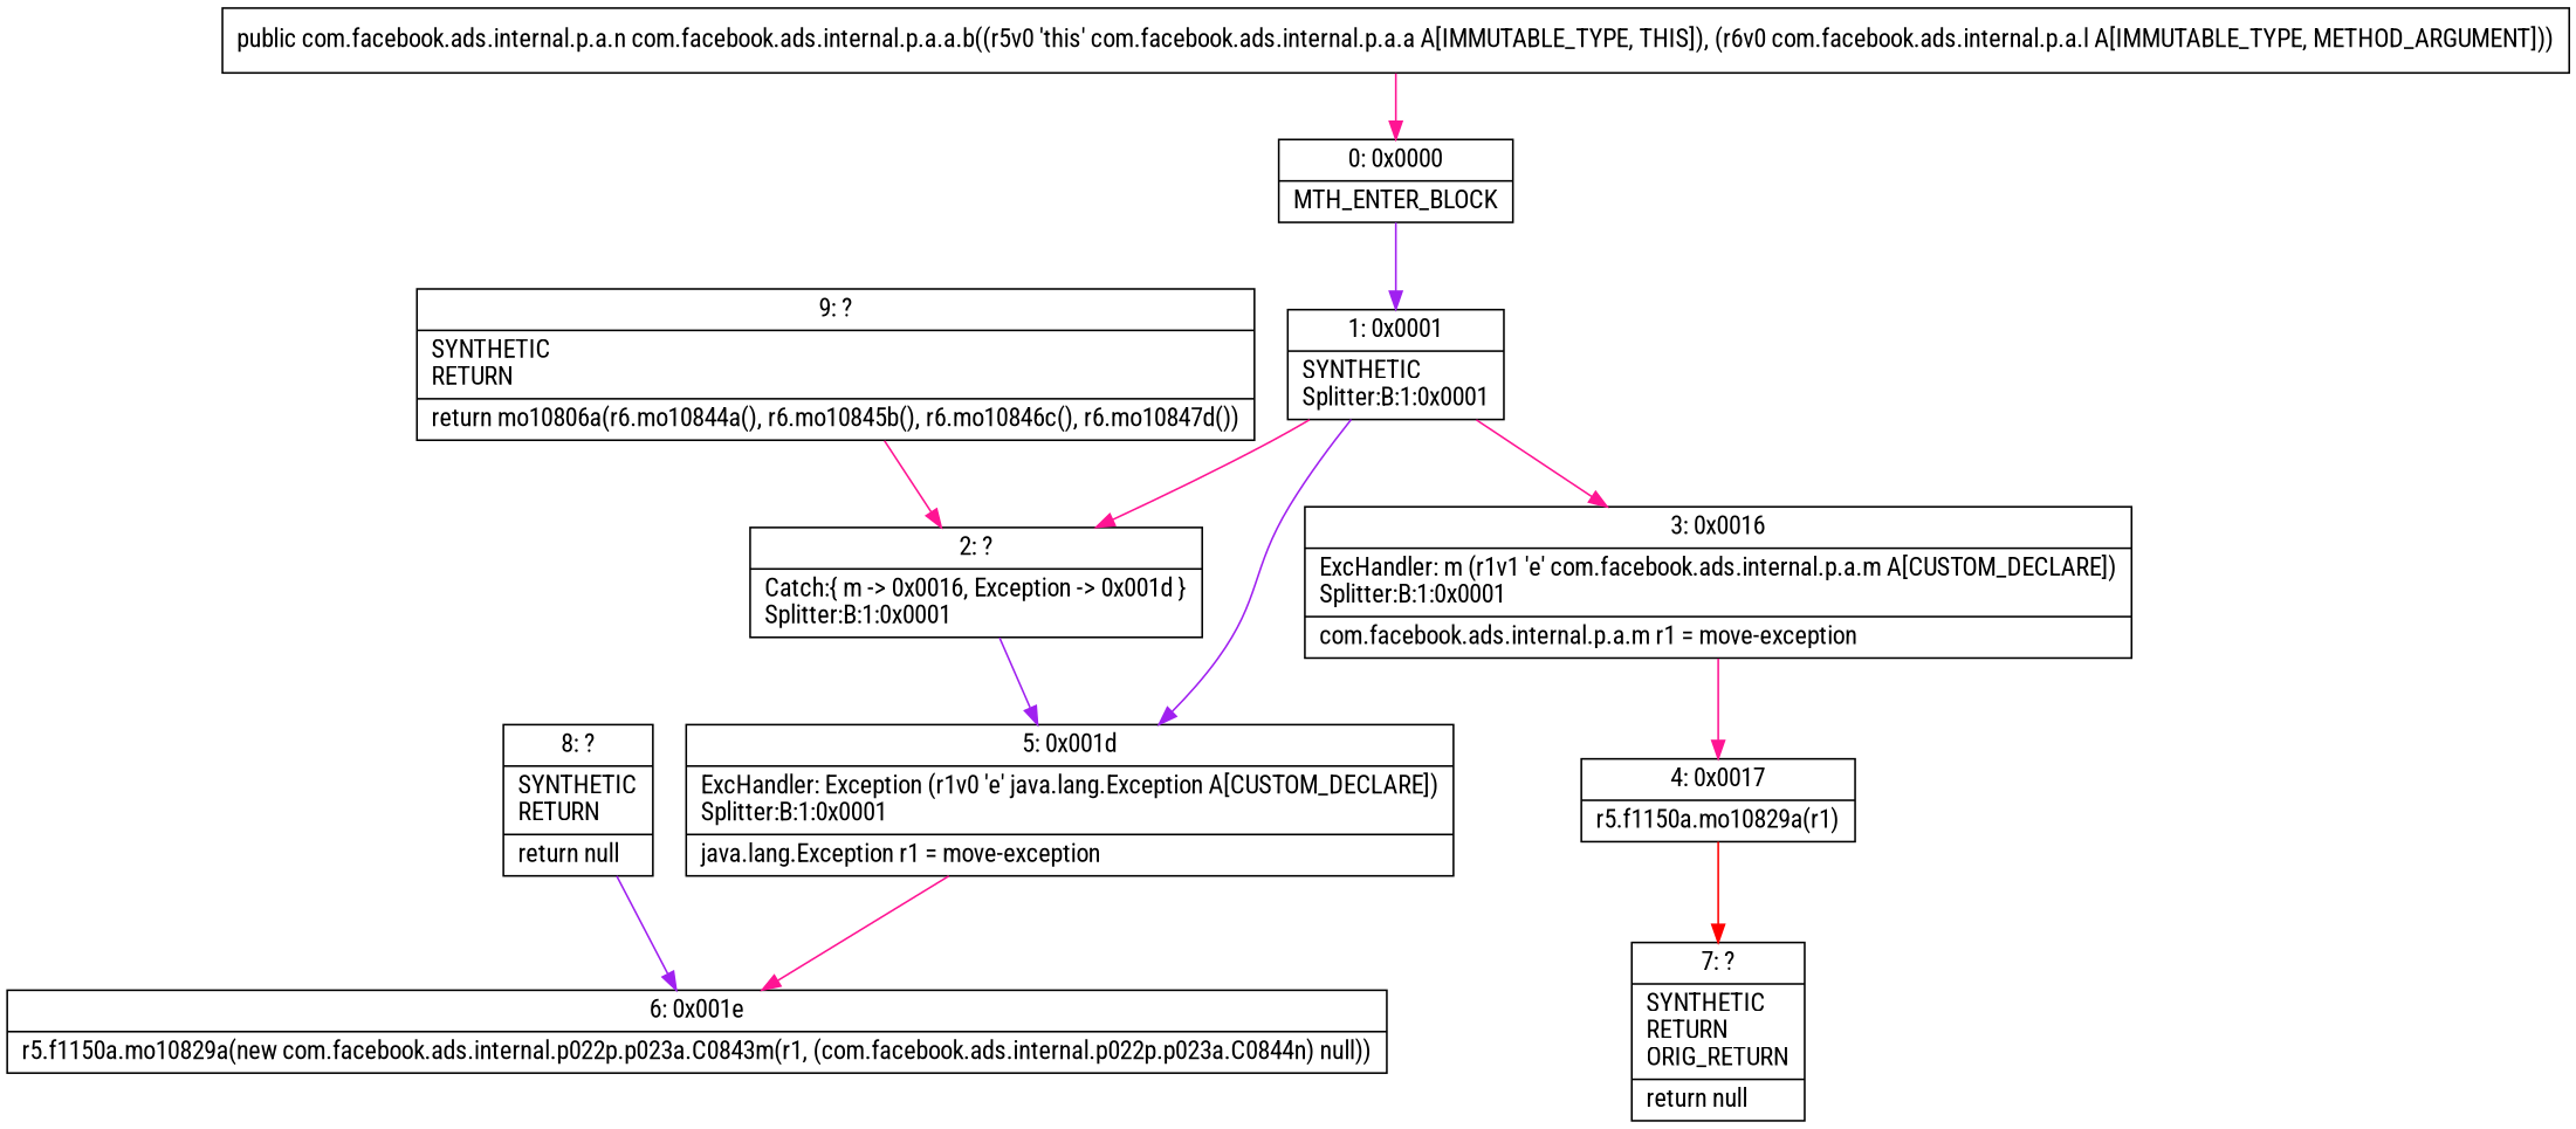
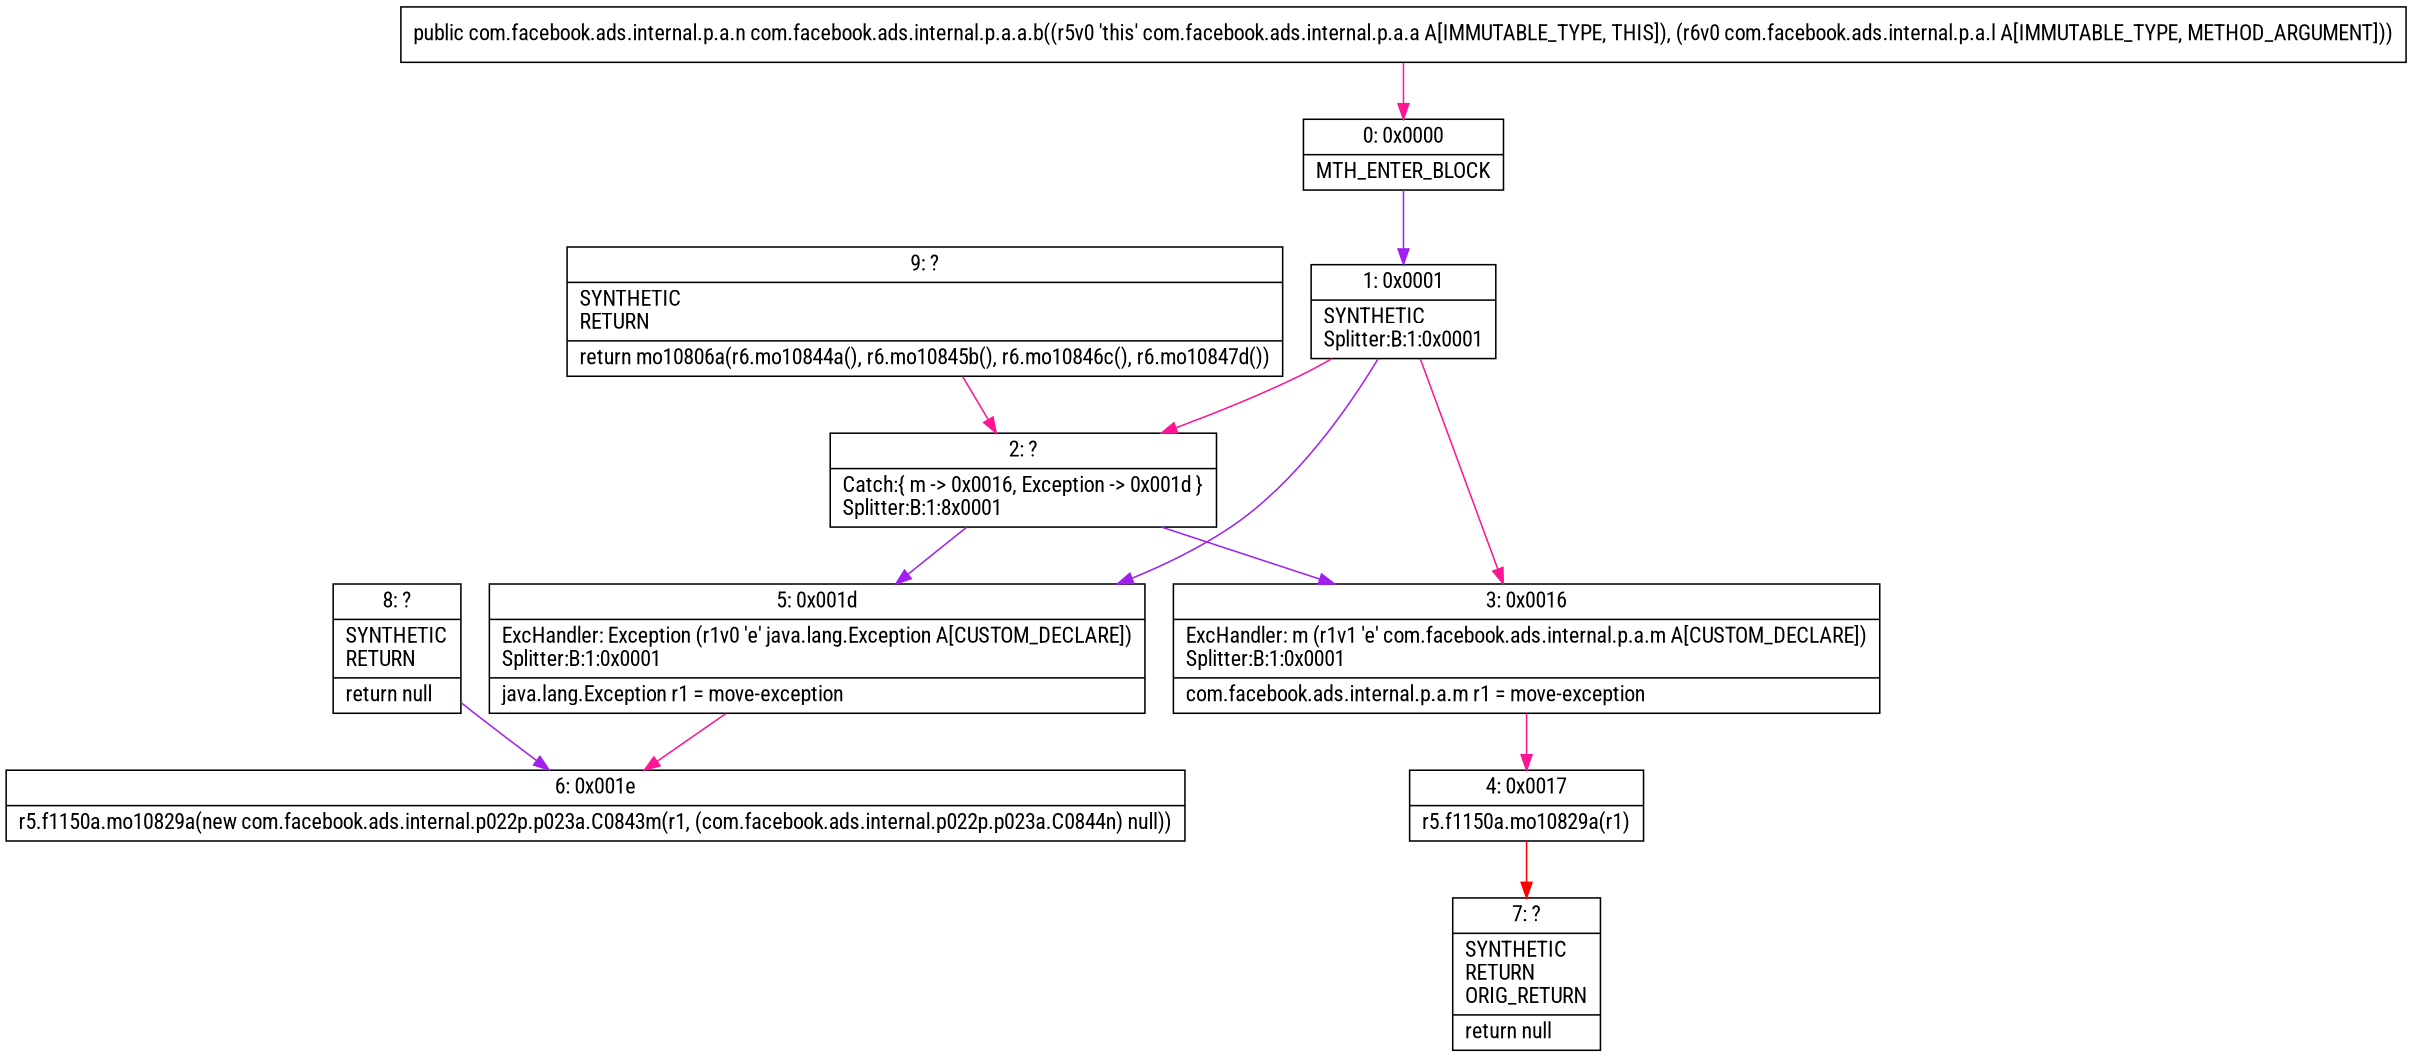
  digraph {
    fontname="Roboto Condensed"
    node [fontname="Roboto Condensed" shape=record]
    edge [color=deeppink fontname="Roboto Condensed"]
    n1 [label="{0\:\ 0x0000|MTH_ENTER_BLOCK\l}"]
    n2 [label="{1\:\ 0x0001|SYNTHETIC\lSplitter:B:1:0x0001\l}"]
-   n3 [label="{2\:\ ?|Catch:\{ m \-\> 0x0016, Exception \-\> 0x001d \}\lSplitter:B:1:0x0001\l}"]
+   n3 [label="{2\:\ ?|Catch:\{ m \-\> 0x0016, Exception \-\> 0x001d \}\lSplitter:B:1:8x0001\l}"]
    n4 [label="{3\:\ 0x0016|ExcHandler: m (r1v1 'e' com.facebook.ads.internal.p.a.m A[CUSTOM_DECLARE])\lSplitter:B:1:0x0001\l|com.facebook.ads.internal.p.a.m r1 = move\-exception\l}"]
    n5 [label="{5\:\ 0x001d|ExcHandler: Exception (r1v0 'e' java.lang.Exception A[CUSTOM_DECLARE])\lSplitter:B:1:0x0001\l|java.lang.Exception r1 = move\-exception\l}"]
    n6 [label="{4\:\ 0x0017|r5.f1150a.mo10829a(r1)\l}"]
    n7 [label="{6\:\ 0x001e|r5.f1150a.mo10829a(new com.facebook.ads.internal.p022p.p023a.C0843m(r1, (com.facebook.ads.internal.p022p.p023a.C0844n) null))\l}"]
    n8 [label="{9\:\ ?|SYNTHETIC\lRETURN\l|return mo10806a(r6.mo10844a(), r6.mo10845b(), r6.mo10846c(), r6.mo10847d())\l}"]
    n9 [label="{7\:\ ?|SYNTHETIC\lRETURN\lORIG_RETURN\l|return null\l}"]
    n10 [label="{8\:\ ?|SYNTHETIC\lRETURN\l|return null\l}"]
    n11 [label="{public com.facebook.ads.internal.p.a.n com.facebook.ads.internal.p.a.a.b((r5v0 'this' com.facebook.ads.internal.p.a.a A[IMMUTABLE_TYPE, THIS]), (r6v0 com.facebook.ads.internal.p.a.l A[IMMUTABLE_TYPE, METHOD_ARGUMENT])) }"]
    n1 -> n2 [color=purple]
    n2 -> n3
    n2 -> n4
    n2 -> n5 [color=purple]
+   n3 -> n4 [color=purple]
    n3 -> n5 [color=purple]
    n4 -> n6
    n5 -> n7
    n6 -> n9 [color=red]
    n8 -> n3
    n10 -> n7 [color=purple]
    n11 -> n1
  }
